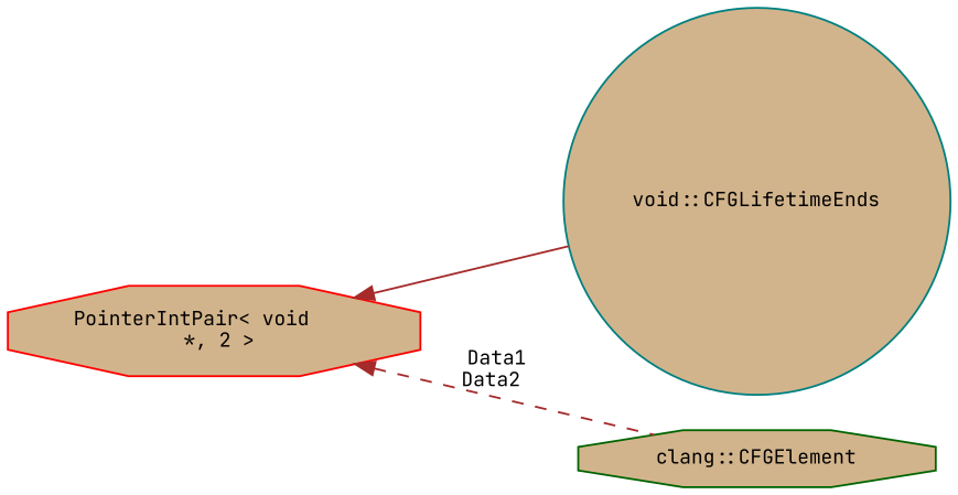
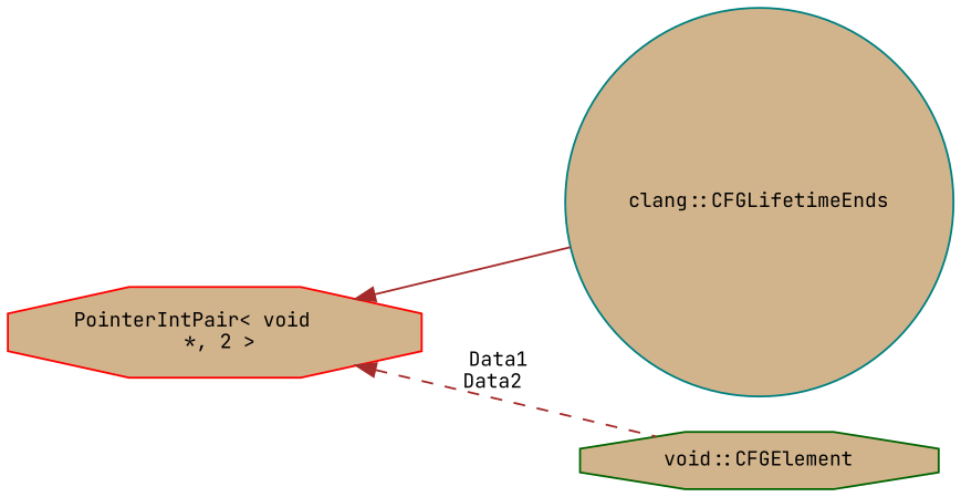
  digraph {
    fontname="JetBrains Mono"
    rankdir=LR
    node [fillcolor=tan fontname="JetBrains Mono" fontsize=10 shape=octagon style=filled]
    edge [color=brown dir=back fontname="JetBrains Mono" fontsize=10 labelfontname=Helvetica labelfontsize=10]
-   n1 [color=teal fontcolor=black height=0.2 label="void::CFGLifetimeEnds" shape=circle width=0.4]
-   n2 [color=darkgreen height=0.2 label="clang::CFGElement" width=0.4]
+   n1 [color=teal fontcolor=black height=0.2 label="clang::CFGLifetimeEnds" shape=circle width=0.4]
+   n2 [color=darkgreen height=0.2 label="void::CFGElement" width=0.4]
    n3 [color=red height=0.2 label="PointerIntPair\< void\l *, 2 \>" width=0.4]
    n3 -> n1 [style=solid]
    n3 -> n2 [label=" Data1\nData2" style=dashed]
  }
